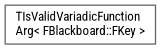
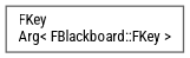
  digraph {
    rankdir=LR
    fontname="Roboto Condensed"
-   n1 [color=grey40 fillcolor=white fontname="Roboto Condensed" fontsize=10 height=0.2 label="TIsValidVariadicFunction\lArg\< FBlackboard::FKey \>" shape=box style=filled width=0.4]
+   n1 [color=grey40 fillcolor=white fontname="Roboto Condensed" fontsize=10 height=0.2 label="FKey\lArg\< FBlackboard::FKey \>" shape=box style=filled width=0.4]
  }
